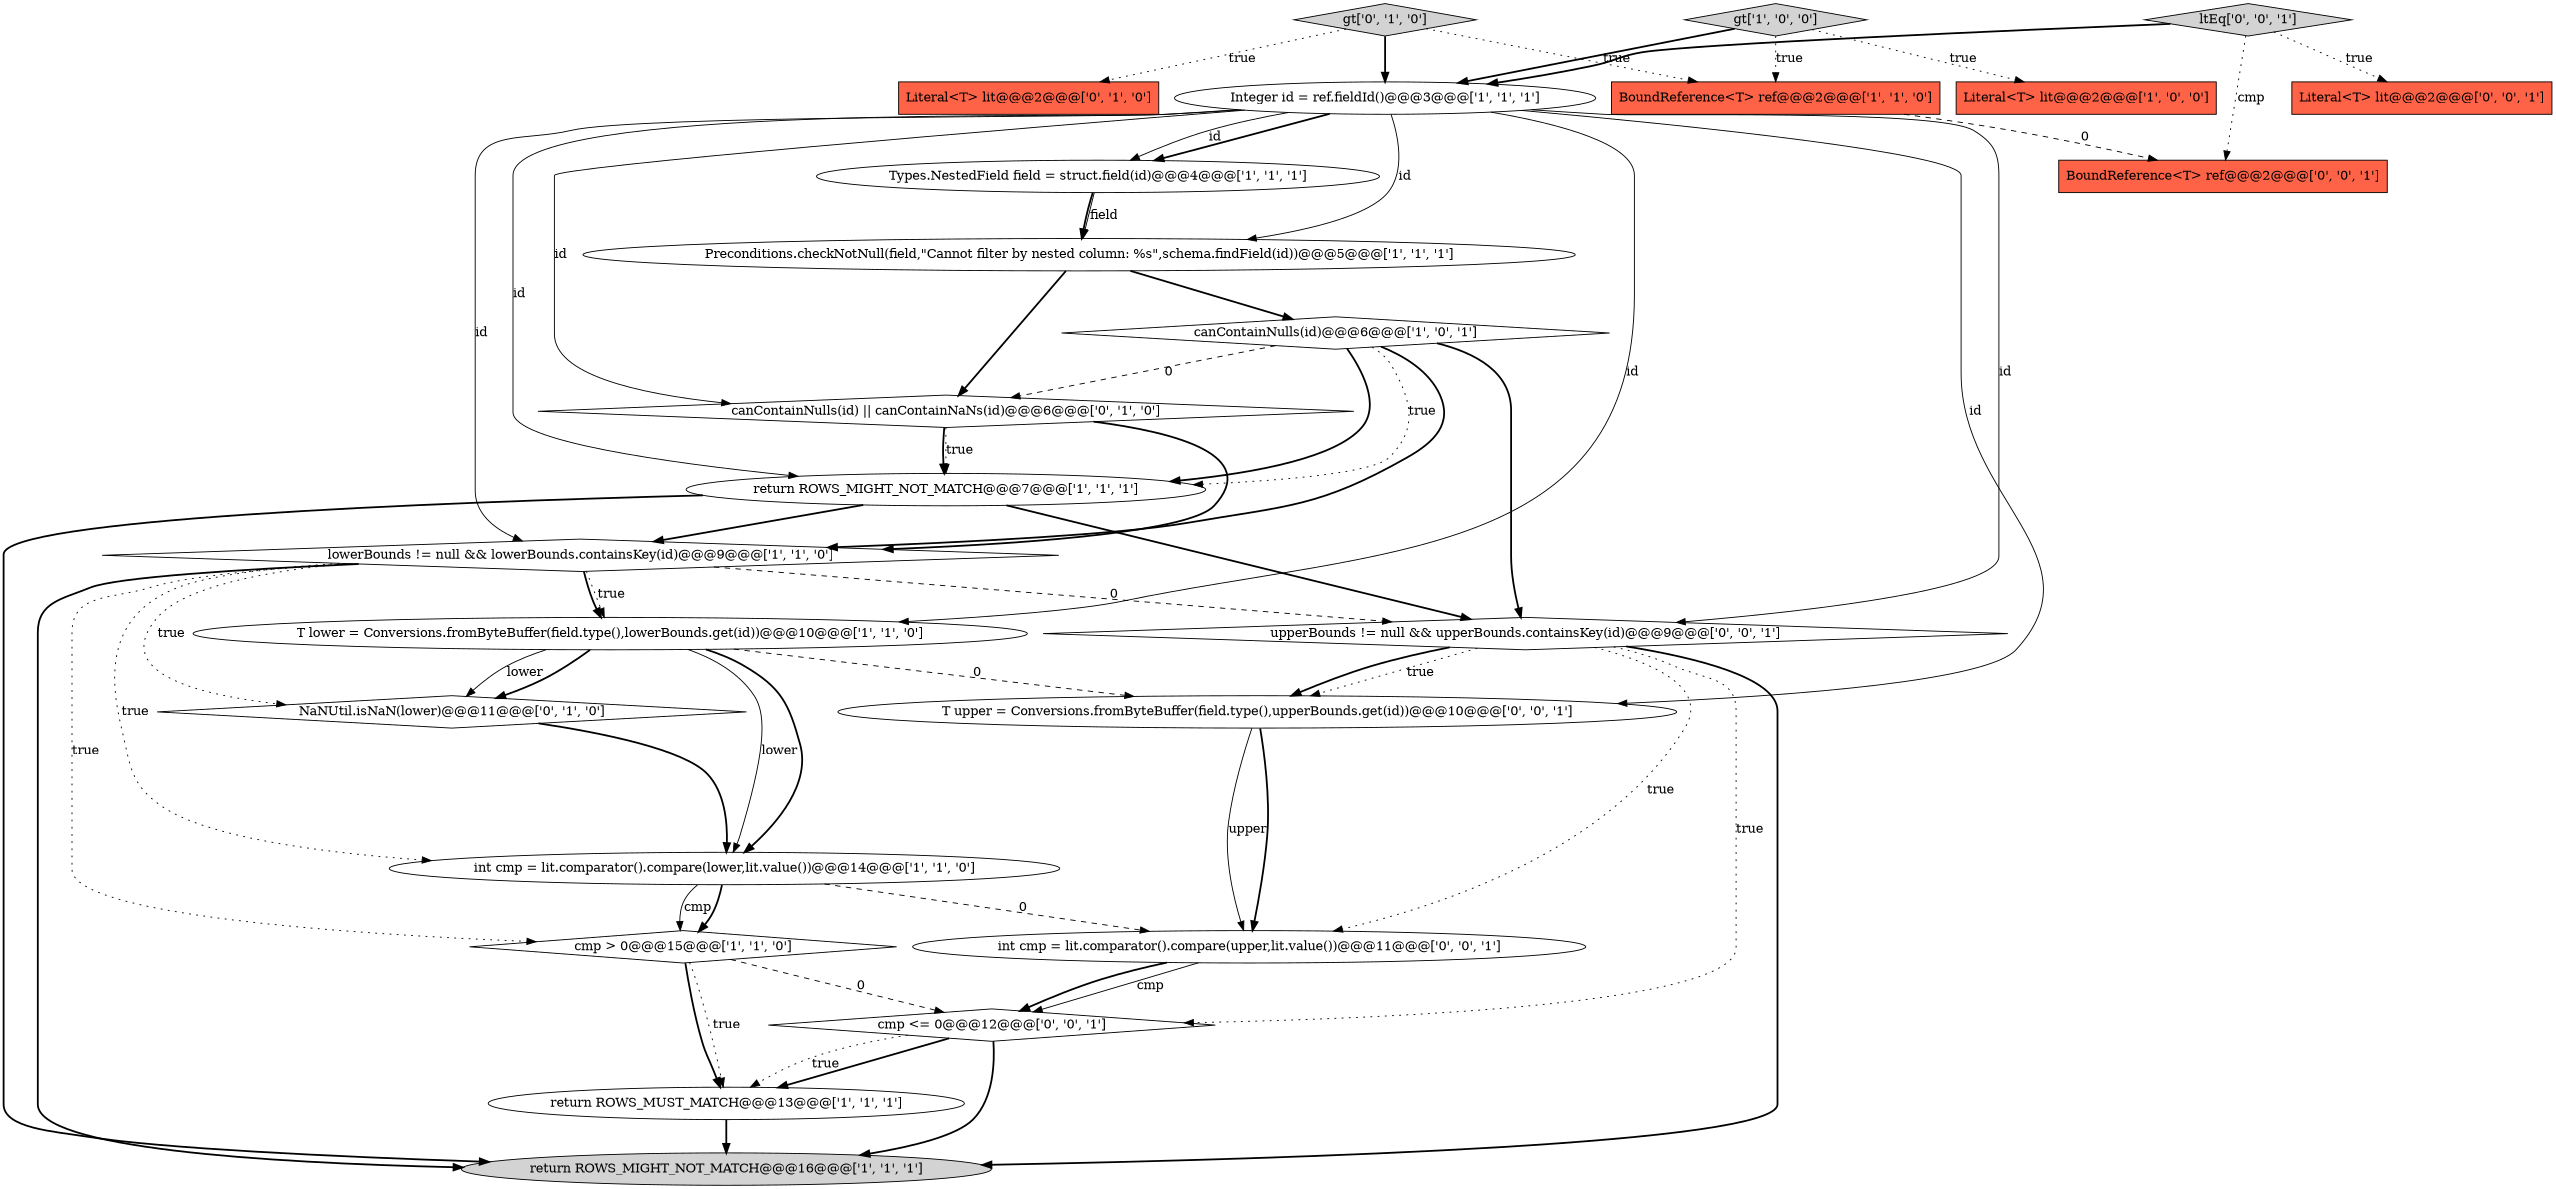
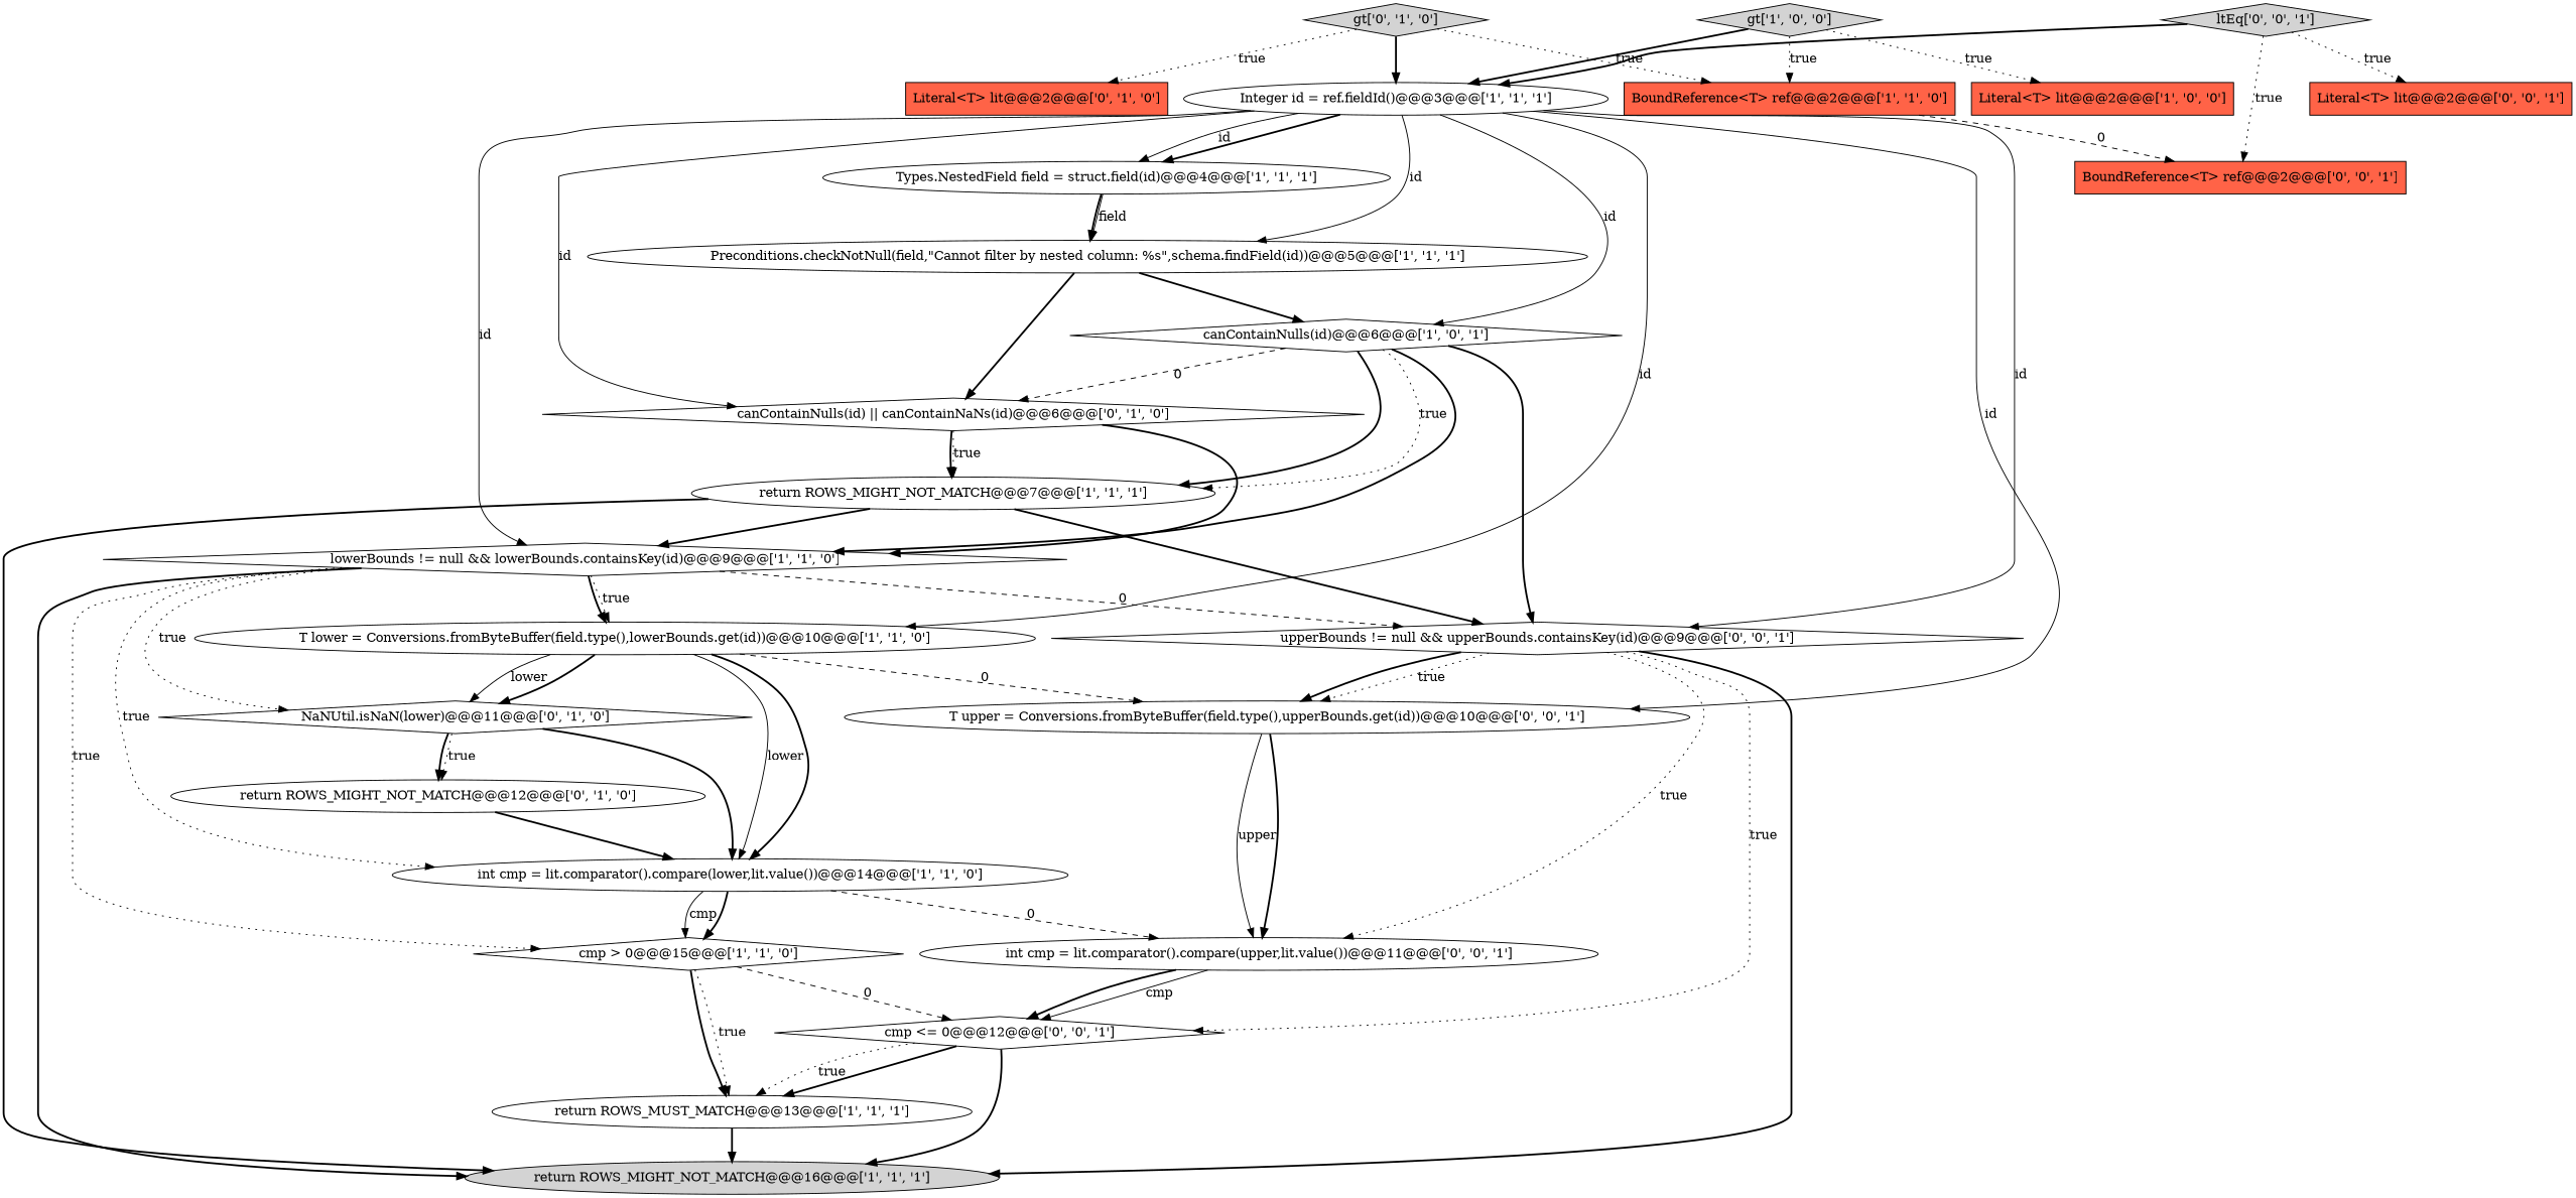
  digraph {
    node [fillcolor=white shape=ellipse style=filled]
    edge [style=bold]
    n1 [label="canContainNulls(id)@@@6@@@['1', '0', '1']" shape=diamond]
    n2 [label="return ROWS_MIGHT_NOT_MATCH@@@7@@@['1', '1', '1']"]
    n3 [label="upperBounds != null && upperBounds.containsKey(id)@@@9@@@['0', '0', '1']" shape=diamond]
    n4 [label="lowerBounds != null && lowerBounds.containsKey(id)@@@9@@@['1', '1', '0']" shape=diamond]
    n5 [label="canContainNulls(id) || canContainNaNs(id)@@@6@@@['0', '1', '0']" shape=diamond]
    n6 [fillcolor=lightgray label="return ROWS_MIGHT_NOT_MATCH@@@16@@@['1', '1', '1']"]
    n7 [label="T upper = Conversions.fromByteBuffer(field.type(),upperBounds.get(id))@@@10@@@['0', '0', '1']"]
    n8 [label="int cmp = lit.comparator().compare(upper,lit.value())@@@11@@@['0', '0', '1']"]
    n9 [label="cmp <= 0@@@12@@@['0', '0', '1']" shape=diamond]
    n10 [label="T lower = Conversions.fromByteBuffer(field.type(),lowerBounds.get(id))@@@10@@@['1', '1', '0']"]
    n11 [label="int cmp = lit.comparator().compare(lower,lit.value())@@@14@@@['1', '1', '0']"]
    n12 [label="NaNUtil.isNaN(lower)@@@11@@@['0', '1', '0']" shape=diamond]
    n13 [label="cmp > 0@@@15@@@['1', '1', '0']" shape=diamond]
+   n14 [label="return ROWS_MIGHT_NOT_MATCH@@@12@@@['0', '1', '0']"]
    n15 [label="return ROWS_MUST_MATCH@@@13@@@['1', '1', '1']"]
    n16 [fillcolor=tomato label="Literal<T> lit@@@2@@@['1', '0', '0']" shape=box]
    n17 [label="Types.NestedField field = struct.field(id)@@@4@@@['1', '1', '1']"]
    n18 [label="Preconditions.checkNotNull(field,\"Cannot filter by nested column: %s\",schema.findField(id))@@@5@@@['1', '1', '1']"]
    n19 [fillcolor=lightgray label="gt['1', '0', '0']" shape=diamond]
    n20 [label="Integer id = ref.fieldId()@@@3@@@['1', '1', '1']"]
    n21 [fillcolor=tomato label="BoundReference<T> ref@@@2@@@['1', '1', '0']" shape=box]
    n22 [fillcolor=tomato label="BoundReference<T> ref@@@2@@@['0', '0', '1']" shape=box]
    n23 [fillcolor=lightgray label="gt['0', '1', '0']" shape=diamond]
    n24 [fillcolor=tomato label="Literal<T> lit@@@2@@@['0', '1', '0']" shape=box]
    n25 [fillcolor=tomato label="Literal<T> lit@@@2@@@['0', '0', '1']" shape=box]
    n26 [fillcolor=lightgray label="ltEq['0', '0', '1']" shape=diamond]
    n1 -> n2 [label=true style=dotted]
    n1 -> n2
    n1 -> n3
    n1 -> n4
    n1 -> n5 [label=0 style=dashed]
    n2 -> n3
    n2 -> n4
    n2 -> n6
    n3 -> n6
    n3 -> n7 [label=true style=dotted]
    n3 -> n7
    n3 -> n8 [label=true style=dotted]
    n3 -> n9 [label=true style=dotted]
    n4 -> n3 [label=0 style=dashed]
    n4 -> n6
    n4 -> n10
    n4 -> n10 [label=true style=dotted]
    n4 -> n11 [label=true style=dotted]
    n4 -> n12 [label=true style=dotted]
    n4 -> n13 [label=true style=dotted]
    n5 -> n2
    n5 -> n2 [label=true style=dotted]
    n5 -> n4
    n7 -> n8 [label=upper style=solid]
    n7 -> n8
    n8 -> n9 [label=cmp style=solid]
    n8 -> n9
    n9 -> n6
    n9 -> n15
    n9 -> n15 [label=true style=dotted]
    n10 -> n7 [label=0 style=dashed]
    n10 -> n11 [label=lower style=solid]
    n10 -> n11
    n10 -> n12 [label=lower style=solid]
    n10 -> n12
    n11 -> n8 [label=0 style=dashed]
    n11 -> n13 [label=cmp style=solid]
    n11 -> n13
    n12 -> n11
+   n12 -> n14 [label=true style=dotted]
+   n12 -> n14
    n13 -> n9 [label=0 style=dashed]
    n13 -> n15 [label=true style=dotted]
    n13 -> n15
+   n14 -> n11
    n15 -> n6
    n17 -> n18
    n17 -> n18 [label=field style=solid]
    n18 -> n1
    n18 -> n5
    n19 -> n16 [label=true style=dotted]
    n19 -> n20
    n19 -> n21 [label=true style=dotted]
-   n20 -> n2 [label=id style=solid]
+   n20 -> n1 [label=id style=solid]
    n20 -> n3 [label=id style=solid]
    n20 -> n4 [label=id style=solid]
    n20 -> n5 [label=id style=solid]
    n20 -> n7 [label=id style=solid]
    n20 -> n10 [label=id style=solid]
    n20 -> n17
    n20 -> n17 [label=id style=solid]
    n20 -> n18 [label=id style=solid]
    n21 -> n22 [label=0 style=dashed]
    n23 -> n20
    n23 -> n21 [label=true style=dotted]
    n23 -> n24 [label=true style=dotted]
    n26 -> n20
-   n26 -> n22 [label=cmp style=dotted]
+   n26 -> n22 [label=true style=dotted]
    n26 -> n25 [label=true style=dotted]
  }
